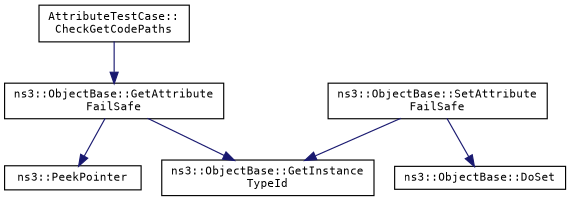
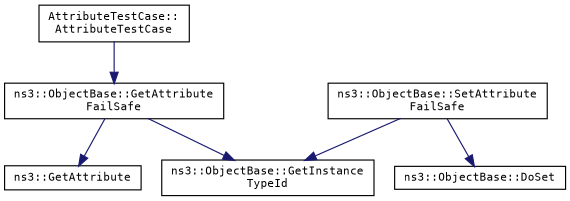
  digraph {
    fontname="DejaVu Sans Mono"
    rankdir=TB
    node [color=black fillcolor=white fontname="DejaVu Sans Mono" fontsize=10 shape=record style=filled]
    edge [color=midnightblue fontname="DejaVu Sans Mono" fontsize=10 labelfontname=Helvetica labelfontsize=10 style=solid]
-   n1 [height=0.2 label="AttributeTestCase::\lCheckGetCodePaths" width=0.4]
+   n1 [height=0.2 label="AttributeTestCase::\lAttributeTestCase" width=0.4]
    n2 [height=0.2 label="ns3::ObjectBase::GetAttribute\lFailSafe" width=0.4]
    n3 [height=0.2 label="ns3::ObjectBase::SetAttribute\lFailSafe" width=0.4]
    n4 [height=0.2 label="ns3::ObjectBase::GetInstance\lTypeId" width=0.4]
    n5 [height=0.2 label="ns3::ObjectBase::DoSet" width=0.4]
-   n6 [height=0.2 label="ns3::PeekPointer" width=0.4]
+   n6 [height=0.2 label="ns3::GetAttribute" width=0.4]
    n1 -> n2
    n2 -> n4
    n2 -> n6
    n3 -> n4
    n3 -> n5
  }
